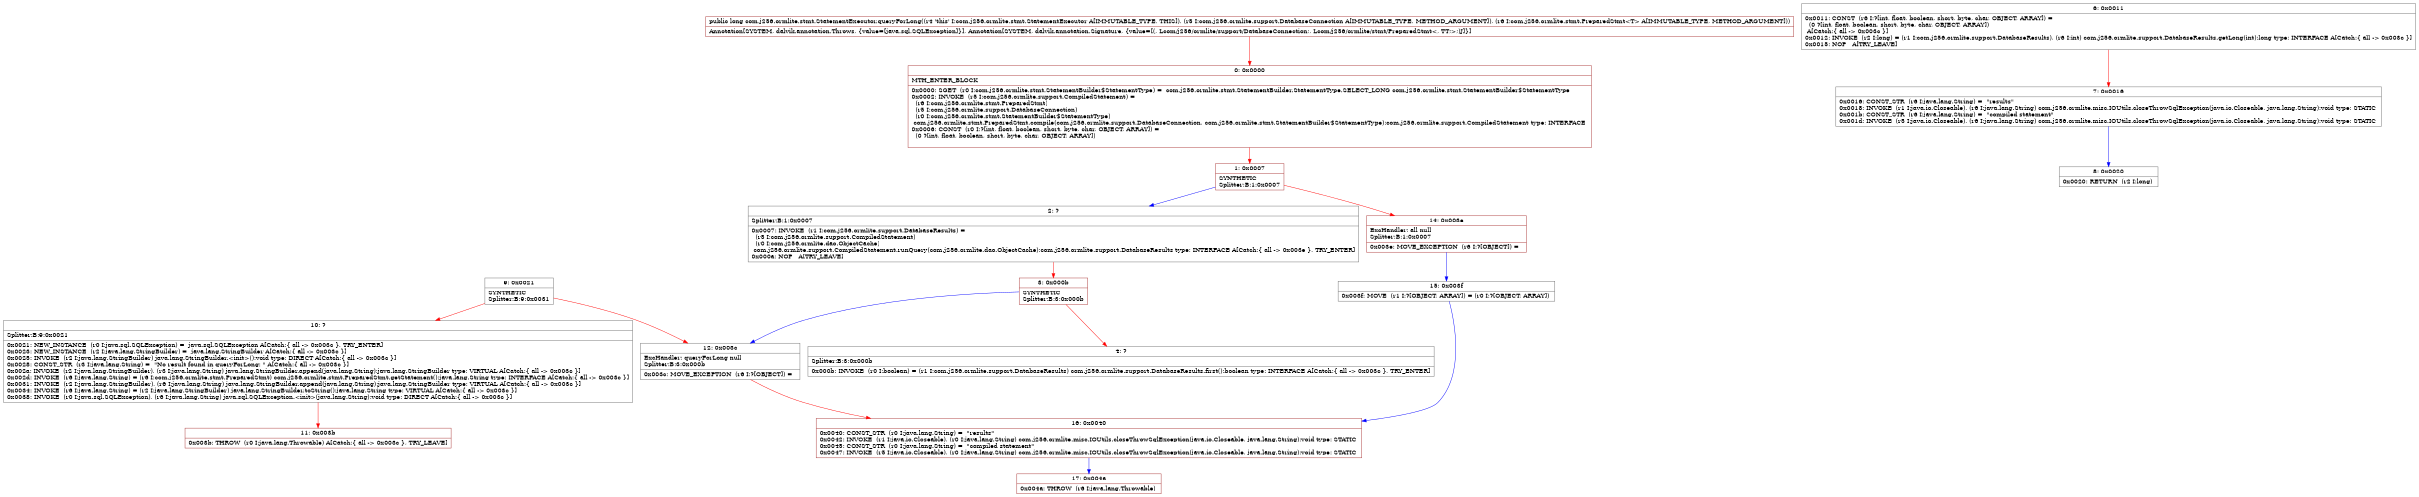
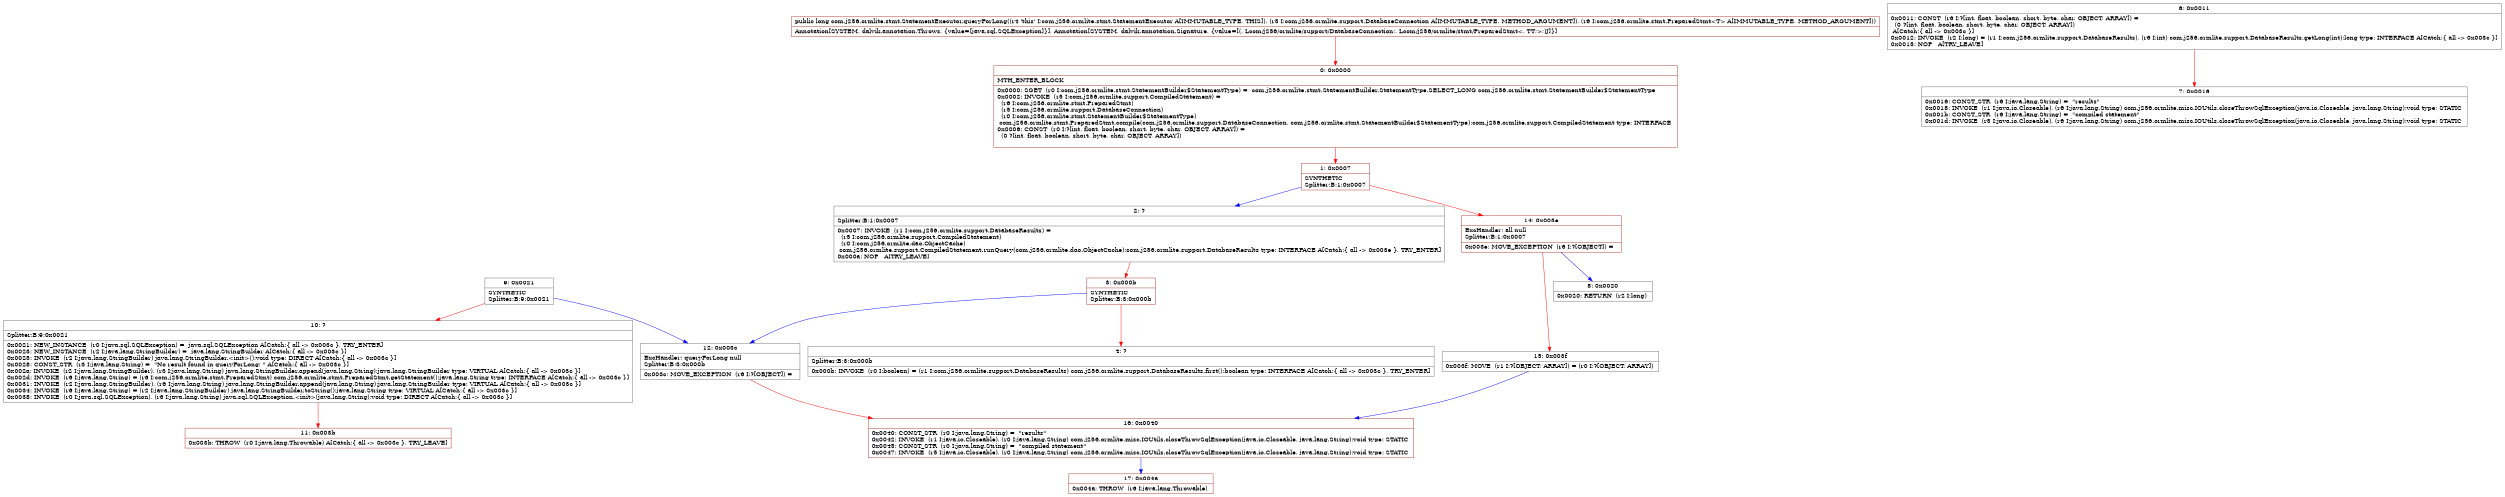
  digraph {
    node [color=gray40 shape=record]
    edge [color=red]
    n1 [color=brown label="{0\:\ 0x0000|MTH_ENTER_BLOCK\l|0x0000: SGET  (r0 I:com.j256.ormlite.stmt.StatementBuilder$StatementType) =  com.j256.ormlite.stmt.StatementBuilder.StatementType.SELECT_LONG com.j256.ormlite.stmt.StatementBuilder$StatementType \l0x0002: INVOKE  (r5 I:com.j256.ormlite.support.CompiledStatement) = \l  (r6 I:com.j256.ormlite.stmt.PreparedStmt)\l  (r5 I:com.j256.ormlite.support.DatabaseConnection)\l  (r0 I:com.j256.ormlite.stmt.StatementBuilder$StatementType)\l com.j256.ormlite.stmt.PreparedStmt.compile(com.j256.ormlite.support.DatabaseConnection, com.j256.ormlite.stmt.StatementBuilder$StatementType):com.j256.ormlite.support.CompiledStatement type: INTERFACE \l0x0006: CONST  (r0 I:?[int, float, boolean, short, byte, char, OBJECT, ARRAY]) = \l  (0 ?[int, float, boolean, short, byte, char, OBJECT, ARRAY])\l \l}"]
    n2 [color=brown label="{1\:\ 0x0007|SYNTHETIC\lSplitter:B:1:0x0007\l}"]
    n3 [label="{2\:\ ?|Splitter:B:1:0x0007\l|0x0007: INVOKE  (r1 I:com.j256.ormlite.support.DatabaseResults) = \l  (r5 I:com.j256.ormlite.support.CompiledStatement)\l  (r0 I:com.j256.ormlite.dao.ObjectCache)\l com.j256.ormlite.support.CompiledStatement.runQuery(com.j256.ormlite.dao.ObjectCache):com.j256.ormlite.support.DatabaseResults type: INTERFACE A[Catch:\{ all \-\> 0x003e \}, TRY_ENTER]\l0x000a: NOP   A[TRY_LEAVE]\l}"]
    n4 [color=brown label="{14\:\ 0x003e|ExcHandler: all null\lSplitter:B:1:0x0007\l|0x003e: MOVE_EXCEPTION  (r6 I:?[OBJECT]) =  \l}"]
    n5 [color=brown label="{3\:\ 0x000b|SYNTHETIC\lSplitter:B:3:0x000b\l}"]
    n6 [label="{15\:\ 0x003f|0x003f: MOVE  (r1 I:?[OBJECT, ARRAY]) = (r0 I:?[OBJECT, ARRAY]) \l}"]
    n7 [label="{4\:\ ?|Splitter:B:3:0x000b\l|0x000b: INVOKE  (r0 I:boolean) = (r1 I:com.j256.ormlite.support.DatabaseResults) com.j256.ormlite.support.DatabaseResults.first():boolean type: INTERFACE A[Catch:\{ all \-\> 0x003c \}, TRY_ENTER]\l}"]
    n8 [label="{12\:\ 0x003c|ExcHandler: queryForLong null\lSplitter:B:3:0x000b\l|0x003c: MOVE_EXCEPTION  (r6 I:?[OBJECT]) =  \l}"]
    n9 [color=brown label="{16\:\ 0x0040|0x0040: CONST_STR  (r0 I:java.lang.String) =  \"results\" \l0x0042: INVOKE  (r1 I:java.io.Closeable), (r0 I:java.lang.String) com.j256.ormlite.misc.IOUtils.closeThrowSqlException(java.io.Closeable, java.lang.String):void type: STATIC \l0x0045: CONST_STR  (r0 I:java.lang.String) =  \"compiled statement\" \l0x0047: INVOKE  (r5 I:java.io.Closeable), (r0 I:java.lang.String) com.j256.ormlite.misc.IOUtils.closeThrowSqlException(java.io.Closeable, java.lang.String):void type: STATIC \l}"]
    n10 [label="{6\:\ 0x0011|0x0011: CONST  (r6 I:?[int, float, boolean, short, byte, char, OBJECT, ARRAY]) = \l  (0 ?[int, float, boolean, short, byte, char, OBJECT, ARRAY])\l A[Catch:\{ all \-\> 0x003c \}]\l0x0012: INVOKE  (r2 I:long) = (r1 I:com.j256.ormlite.support.DatabaseResults), (r6 I:int) com.j256.ormlite.support.DatabaseResults.getLong(int):long type: INTERFACE A[Catch:\{ all \-\> 0x003c \}]\l0x0015: NOP   A[TRY_LEAVE]\l}"]
    n11 [label="{7\:\ 0x0016|0x0016: CONST_STR  (r6 I:java.lang.String) =  \"results\" \l0x0018: INVOKE  (r1 I:java.io.Closeable), (r6 I:java.lang.String) com.j256.ormlite.misc.IOUtils.closeThrowSqlException(java.io.Closeable, java.lang.String):void type: STATIC \l0x001b: CONST_STR  (r6 I:java.lang.String) =  \"compiled statement\" \l0x001d: INVOKE  (r5 I:java.io.Closeable), (r6 I:java.lang.String) com.j256.ormlite.misc.IOUtils.closeThrowSqlException(java.io.Closeable, java.lang.String):void type: STATIC \l}"]
-   n12 [label="{9\:\ 0x0021|SYNTHETIC\lSplitter:B:9:0x0031\l}"]
+   n12 [label="{9\:\ 0x0021|SYNTHETIC\lSplitter:B:9:0x0021\l}"]
    n13 [label="{10\:\ ?|Splitter:B:9:0x0021\l|0x0021: NEW_INSTANCE  (r0 I:java.sql.SQLException) =  java.sql.SQLException A[Catch:\{ all \-\> 0x003c \}, TRY_ENTER]\l0x0023: NEW_INSTANCE  (r2 I:java.lang.StringBuilder) =  java.lang.StringBuilder A[Catch:\{ all \-\> 0x003c \}]\l0x0025: INVOKE  (r2 I:java.lang.StringBuilder) java.lang.StringBuilder.\<init\>():void type: DIRECT A[Catch:\{ all \-\> 0x003c \}]\l0x0028: CONST_STR  (r3 I:java.lang.String) =  \"No result found in queryForLong: \" A[Catch:\{ all \-\> 0x003c \}]\l0x002a: INVOKE  (r2 I:java.lang.StringBuilder), (r3 I:java.lang.String) java.lang.StringBuilder.append(java.lang.String):java.lang.StringBuilder type: VIRTUAL A[Catch:\{ all \-\> 0x003c \}]\l0x002d: INVOKE  (r6 I:java.lang.String) = (r6 I:com.j256.ormlite.stmt.PreparedStmt) com.j256.ormlite.stmt.PreparedStmt.getStatement():java.lang.String type: INTERFACE A[Catch:\{ all \-\> 0x003c \}]\l0x0031: INVOKE  (r2 I:java.lang.StringBuilder), (r6 I:java.lang.String) java.lang.StringBuilder.append(java.lang.String):java.lang.StringBuilder type: VIRTUAL A[Catch:\{ all \-\> 0x003c \}]\l0x0034: INVOKE  (r6 I:java.lang.String) = (r2 I:java.lang.StringBuilder) java.lang.StringBuilder.toString():java.lang.String type: VIRTUAL A[Catch:\{ all \-\> 0x003c \}]\l0x0038: INVOKE  (r0 I:java.sql.SQLException), (r6 I:java.lang.String) java.sql.SQLException.\<init\>(java.lang.String):void type: DIRECT A[Catch:\{ all \-\> 0x003c \}]\l}"]
    n14 [label="{8\:\ 0x0020|0x0020: RETURN  (r2 I:long) \l}"]
    n15 [color=brown label="{11\:\ 0x003b|0x003b: THROW  (r0 I:java.lang.Throwable) A[Catch:\{ all \-\> 0x003c \}, TRY_LEAVE]\l}"]
    n16 [color=brown label="{17\:\ 0x004a|0x004a: THROW  (r6 I:java.lang.Throwable) \l}"]
    n17 [color=brown label="{public long com.j256.ormlite.stmt.StatementExecutor.queryForLong((r4 'this' I:com.j256.ormlite.stmt.StatementExecutor A[IMMUTABLE_TYPE, THIS]), (r5 I:com.j256.ormlite.support.DatabaseConnection A[IMMUTABLE_TYPE, METHOD_ARGUMENT]), (r6 I:com.j256.ormlite.stmt.PreparedStmt\<T\> A[IMMUTABLE_TYPE, METHOD_ARGUMENT]))  | Annotation[SYSTEM, dalvik.annotation.Throws, \{value=[java.sql.SQLException]\}], Annotation[SYSTEM, dalvik.annotation.Signature, \{value=[(, Lcom\/j256\/ormlite\/support\/DatabaseConnection;, Lcom\/j256\/ormlite\/stmt\/PreparedStmt\<, TT;\>;)J]\}]\l}"]
    n1 -> n2
    n2 -> n3 [color=blue]
    n2 -> n4
    n3 -> n5
-   n4 -> n6 [color=blue]
+   n4 -> n6
    n5 -> n7
    n5 -> n8 [color=blue]
    n6 -> n9 [color=blue]
    n8 -> n9
    n9 -> n16 [color=blue]
    n10 -> n11
-   n11 -> n14 [color=blue]
-   n12 -> n8
+   n4 -> n14 [color=blue]
+   n12 -> n8 [color=blue]
    n12 -> n13
    n13 -> n15
    n17 -> n1
  }
